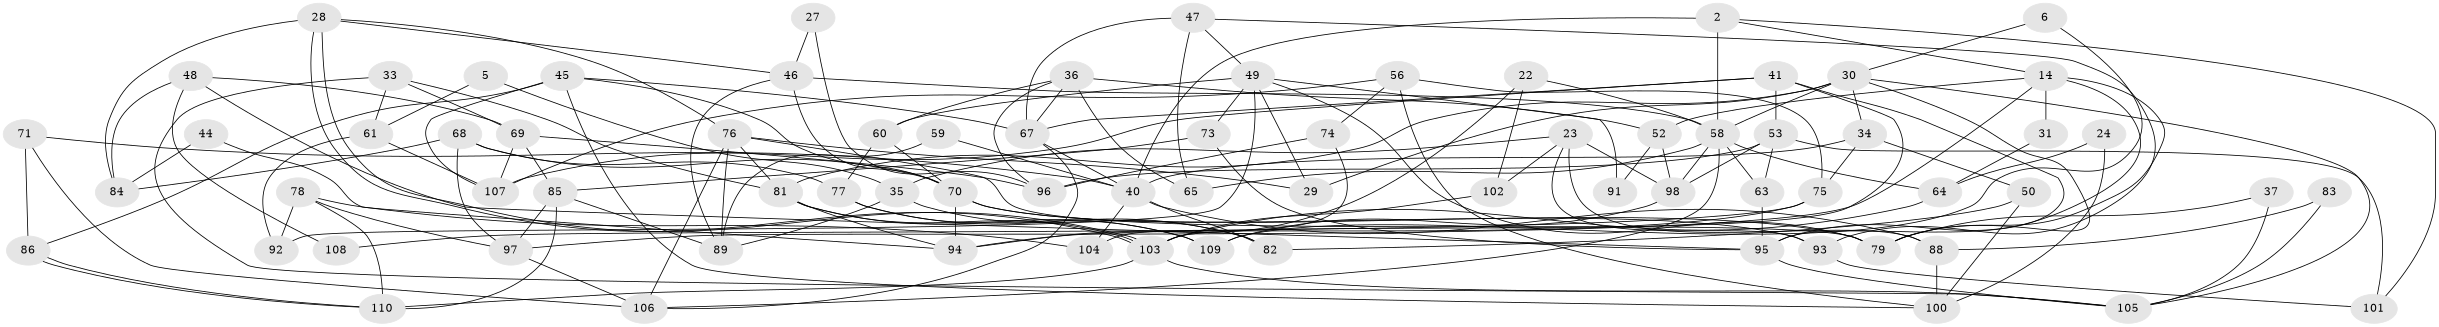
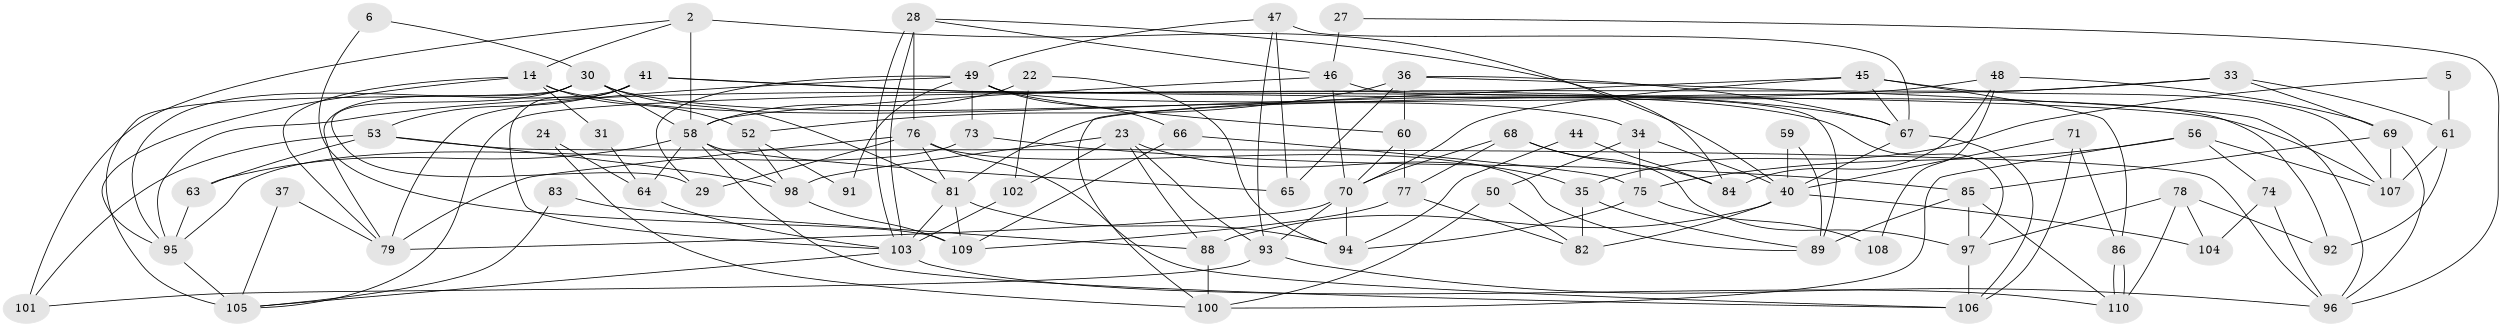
  graph {
    fontname="DejaVu Serif"
    node [color=gray90 fontname="DejaVu Serif" style=filled]
    edge [fontname="DejaVu Serif"]
    14 [super="+7"]
    31
    52
    79
    95 [super="+87"]
    97 [super="+17"]
    2
    58 [super="+29+13"]
    n9 [label=40 super="+51+62"]
    101
    98
    64
    65 [super="+21"]
    63
    106
    88 [super="+40"]
    82
    104
    35 [super="+4"]
    89 [super="+55"]
    5
    61
    107
    92
    30 [super="+26+9"]
    34
    81 [super="+57"]
    n28 [label=29 super="+12"]
    105 [super="+38"]
    6
    109
    91
    22
    94 [super="+90"]
    102
    103 [super="+32"]
    23
    93
    100 [super="+15"]
    96
    24
    46 [super="+1"]
    70 [super="+43"]
    27
    28
    76 [super="+54"]
    84
    110
    50
    75
    33
    69
    85
    108
    36
    60 [super="+16"]
    67 [super="+18"]
    77
    37
    41
    53
    44
    45 [super="+8"]
    86
    49 [super="+39"]
+   66
    73
    47
    48
    56
    74
    59
    68
    71
    78
    83
    14 -- 31 [weight=2]
    14 -- 52
    14 -- 79
    14 -- 95 [weight=2]
    14 -- 97
    31 -- 64
    52 -- 98
    52 -- 91
    95 -- 105 [weight=2]
    97 -- 106
    2 -- 14
    2 -- 58 [weight=2]
    2 -- n9
    2 -- 101
    58 -- 98
    58 -- 64 [weight=2]
    58 -- 65
    58 -- 63
    58 -- 106
    n9 -- 88 [weight=3]
    n9 -- 82 [weight=2]
    n9 -- 104
    98 -- 109
    64 -- 103
    63 -- 95
    88 -- 100
    35 -- 82
    35 -- 89
    5 -- 35
    5 -- 61
    61 -- 107
    61 -- 92
    30 -- 79
    30 -- 58 [weight=2]
    30 -- 34
    30 -- 81 [weight=2]
    30 -- n28
    30 -- 105 [weight=2]
    34 -- n9
    34 -- 50
    34 -- 75
    81 -- 109
    81 -- 94 [weight=3]
    81 -- 103 [weight=2]
    6 -- 30
    6 -- 109
    22 -- 58
    22 -- 94
    22 -- 102
    102 -- 103
    103 -- 105
    103 -- 110
    23 -- 98
    23 -- 88
    23 -- 35
    23 -- 102
    23 -- 93
    93 -- 101
+   93 -- 96
    24 -- 64
    24 -- 100
    46 -- 58
    46 -- 89
    46 -- 70
    70 -- 79
    70 -- 94 [weight=4]
    70 -- 93
    27 -- 96
    27 -- 46
    28 -- 103
    28 -- 103
    28 -- 46
    28 -- 76
    28 -- 84
    76 -- 79 [weight=2]
    76 -- 106
    76 -- 89
    76 -- 81
    76 -- n28
    50 -- 82
    50 -- 100
    75 -- 94
    75 -- 108
    33 -- 61
    33 -- 81
    33 -- 105
    33 -- 69
    69 -- 107
    69 -- 96
    69 -- 85
    85 -- 97
    85 -- 89
    85 -- 110
    36 -- 52
    36 -- 65
    36 -- 96
    36 -- 60
    36 -- 67
    60 -- 70
    60 -- 77
    67 -- n9
    67 -- 106
    77 -- 82
    77 -- 109
    37 -- 79
    37 -- 105
    41 -- 95
    41 -- 107
    41 -- 103
    41 -- 67
    41 -- 53
    53 -- 101
    53 -- 98
    53 -- 63
    53 -- 96
    44 -- 94
    44 -- 84
    45 -- 107
    45 -- 100
    45 -- 70
    45 -- 67
    45 -- 86
    86 -- 110
    86 -- 110
    49 -- 79
    49 -- 92
    49 -- n28
    49 -- 91
    49 -- 60
+   49 -- 66
    49 -- 73
+   66 -- 109
+   66 -- 75
    73 -- 95
    73 -- 85
    47 -- 65
    47 -- 93
    47 -- 67
    47 -- 49
    48 -- 95
    48 -- 84
    48 -- 69
    48 -- 108
    56 -- 107
    56 -- 100
    56 -- 75
    56 -- 74
    74 -- 104
    74 -- 96
    59 -- n9
    59 -- 89 [weight=2]
    68 -- 97
    68 -- 70
    68 -- 84
    68 -- 77
    71 -- n9
    71 -- 106
    71 -- 86
    78 -- 97
    78 -- 104
    78 -- 92
    78 -- 110
    83 -- 88
    83 -- 105
  }
